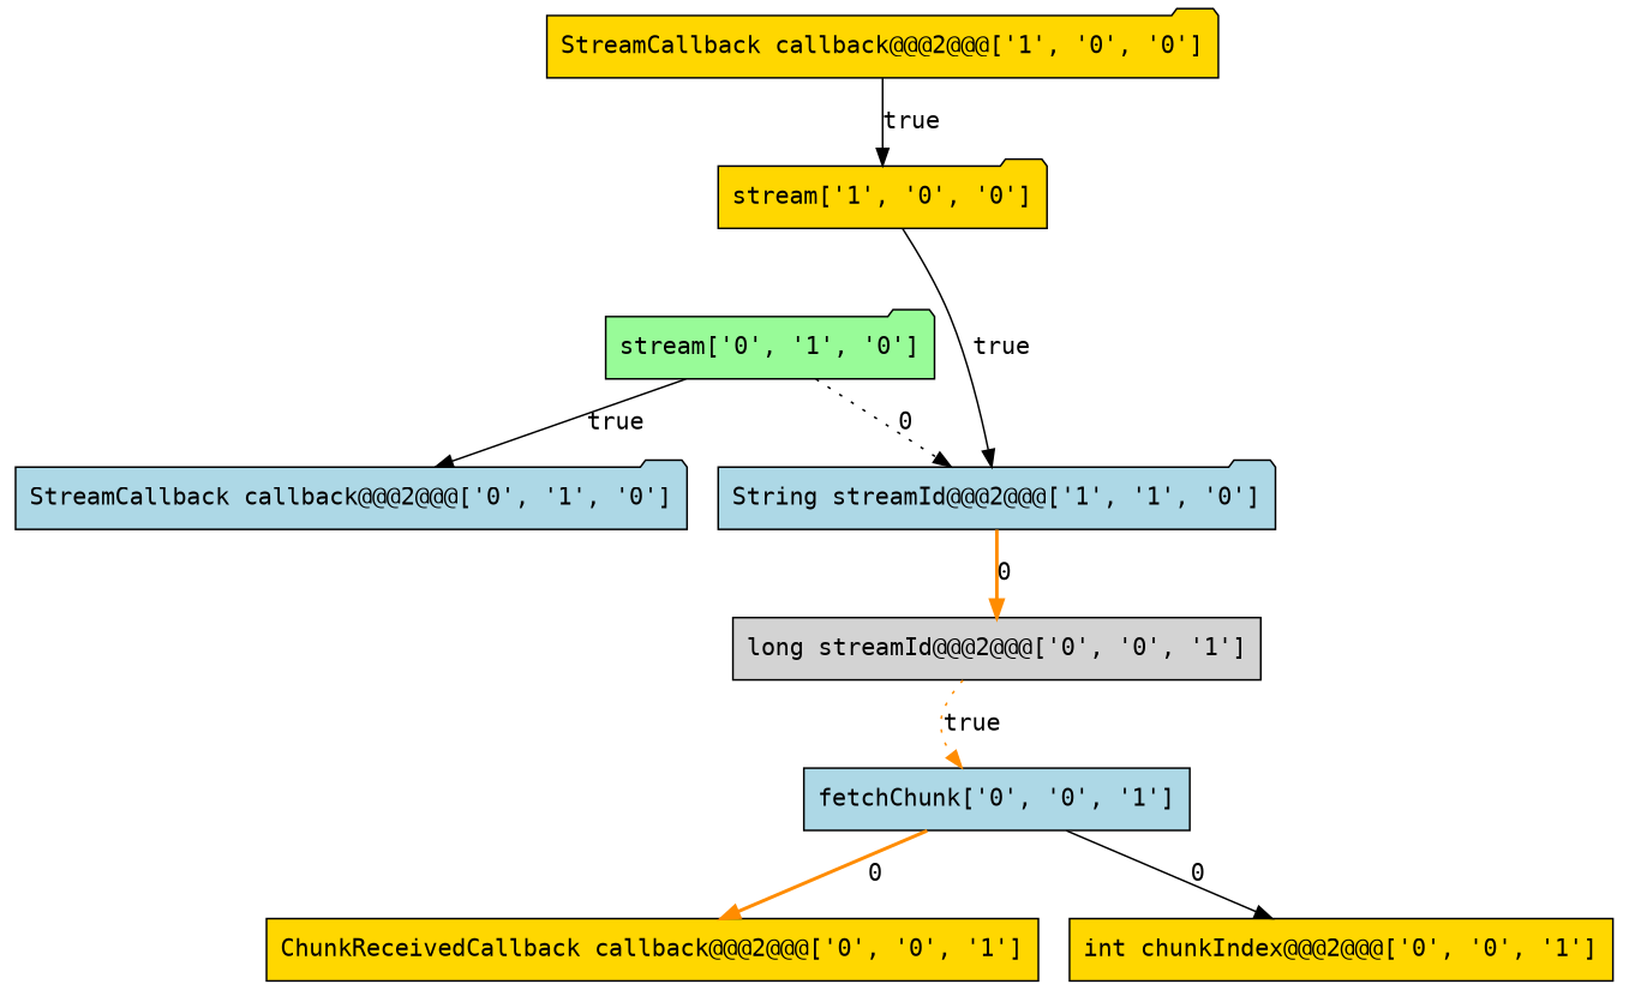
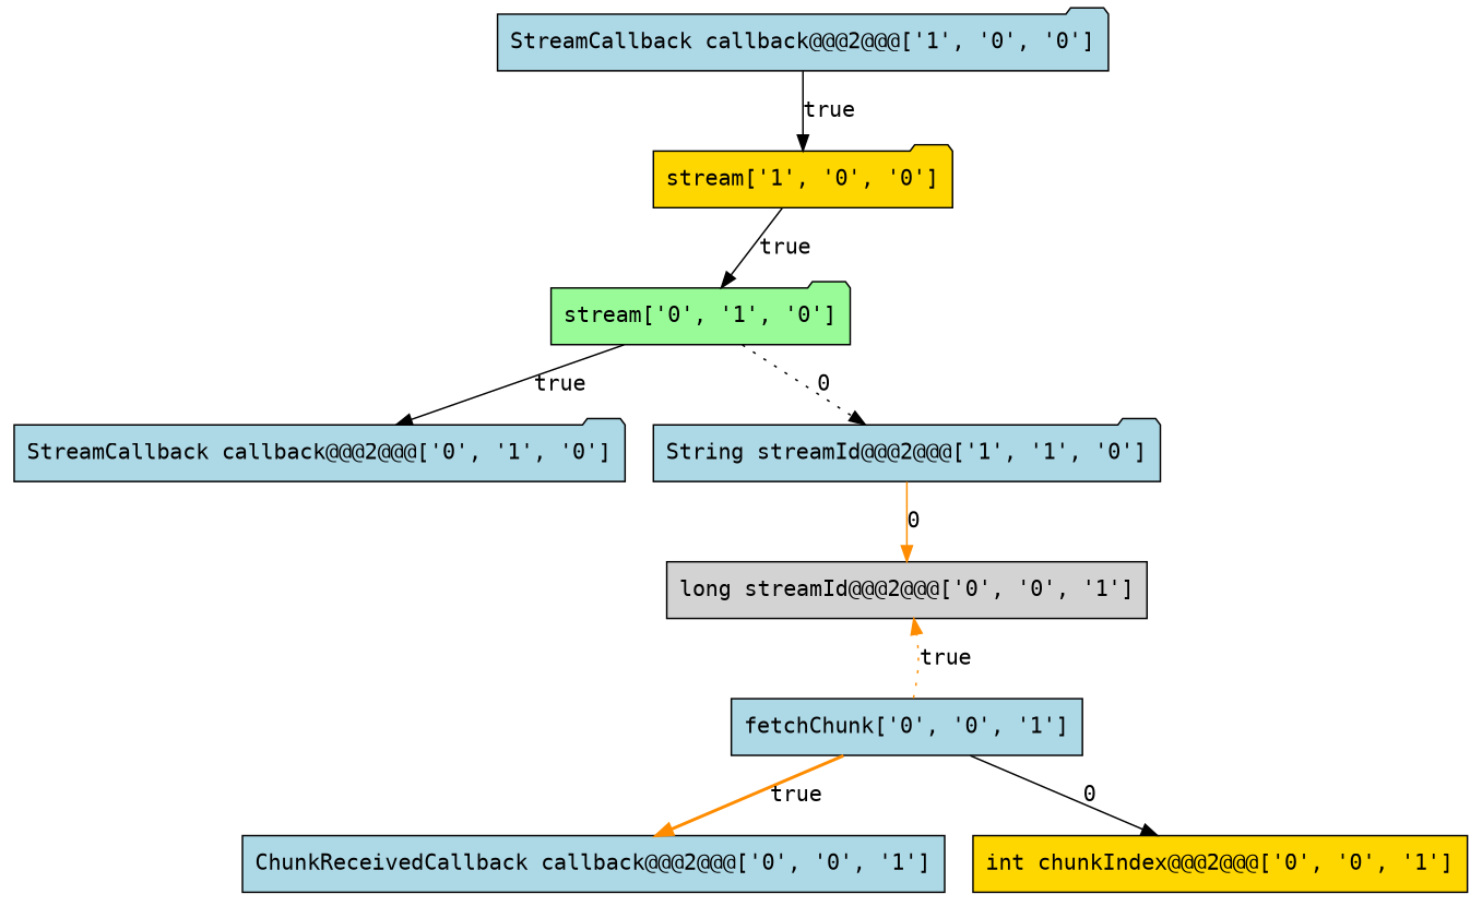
  digraph {
    fontname="DejaVu Sans Mono"
    node [fillcolor=gold fontname="DejaVu Sans Mono" shape=folder style=filled]
    edge [color=black fontname="DejaVu Sans Mono" style=solid]
    n1 [fillcolor=lightblue label="StreamCallback callback@@@2@@@['0', '1', '0']"]
    n2 [fillcolor=palegreen label="stream['0', '1', '0']"]
    n3 [fillcolor=lightblue label="String streamId@@@2@@@['1', '1', '0']"]
    n4 [fillcolor=lightgrey label="long streamId@@@2@@@['0', '0', '1']" shape=box]
-   n5 [label="ChunkReceivedCallback callback@@@2@@@['0', '0', '1']" shape=box]
+   n5 [fillcolor=lightblue label="ChunkReceivedCallback callback@@@2@@@['0', '0', '1']" shape=box]
    n6 [label="stream['1', '0', '0']"]
-   n7 [label="StreamCallback callback@@@2@@@['1', '0', '0']"]
+   n7 [fillcolor=lightblue label="StreamCallback callback@@@2@@@['1', '0', '0']"]
    n8 [fillcolor=lightblue label="fetchChunk['0', '0', '1']" shape=box]
    n9 [label="int chunkIndex@@@2@@@['0', '0', '1']" shape=box]
    n2 -> n1 [label=true]
    n2 -> n3 [label=0 style=dotted]
-   n3 -> n4 [color=darkorange label=0 style=bold]
-   n6 -> n3 [label=true]
+   n3 -> n4 [color=darkorange label=0]
+   n6 -> n2 [label=true]
    n7 -> n6 [label=true]
-   n4 -> n8 [color=darkorange label=true style=dotted]
-   n8 -> n5 [color=darkorange label=0 style=bold]
+   n8 -> n4 [color=darkorange label=true style=dotted]
+   n8 -> n5 [color=darkorange label=true style=bold]
    n8 -> n9 [label=0]
  }
